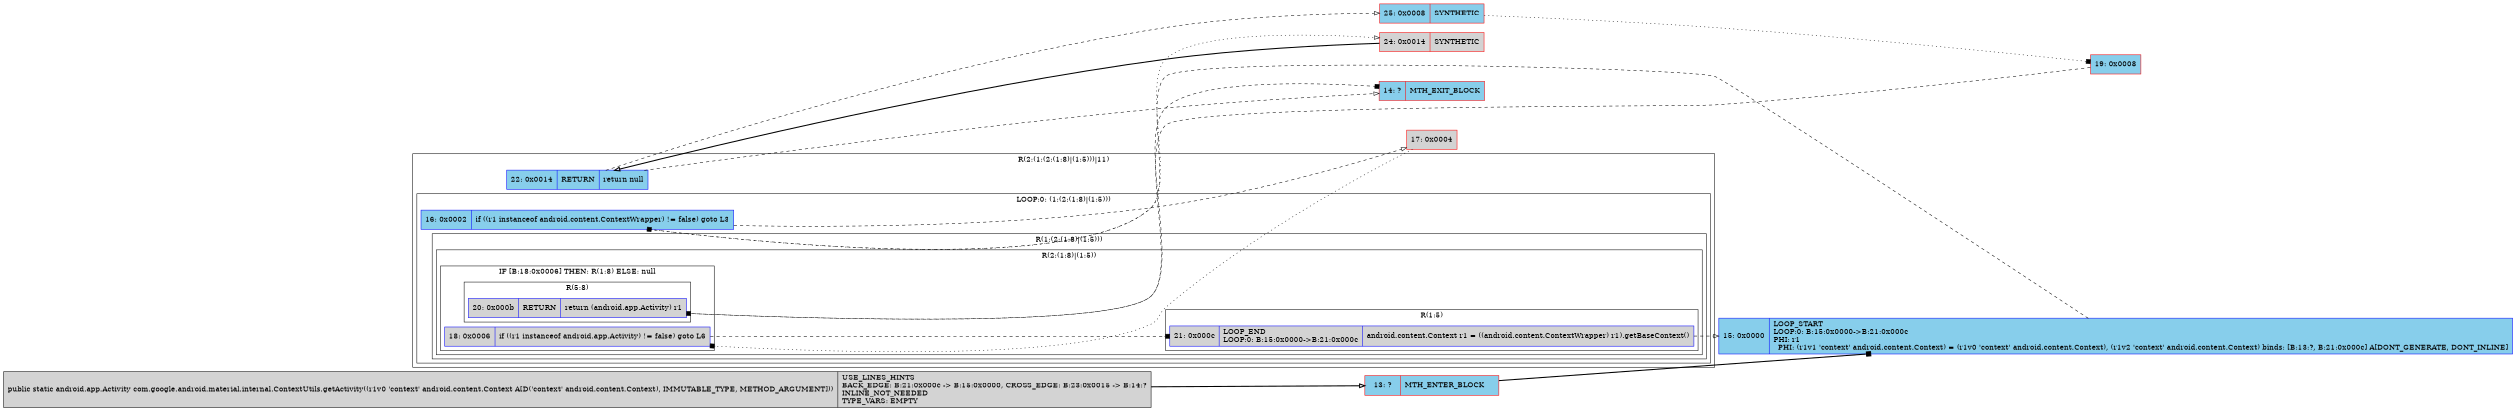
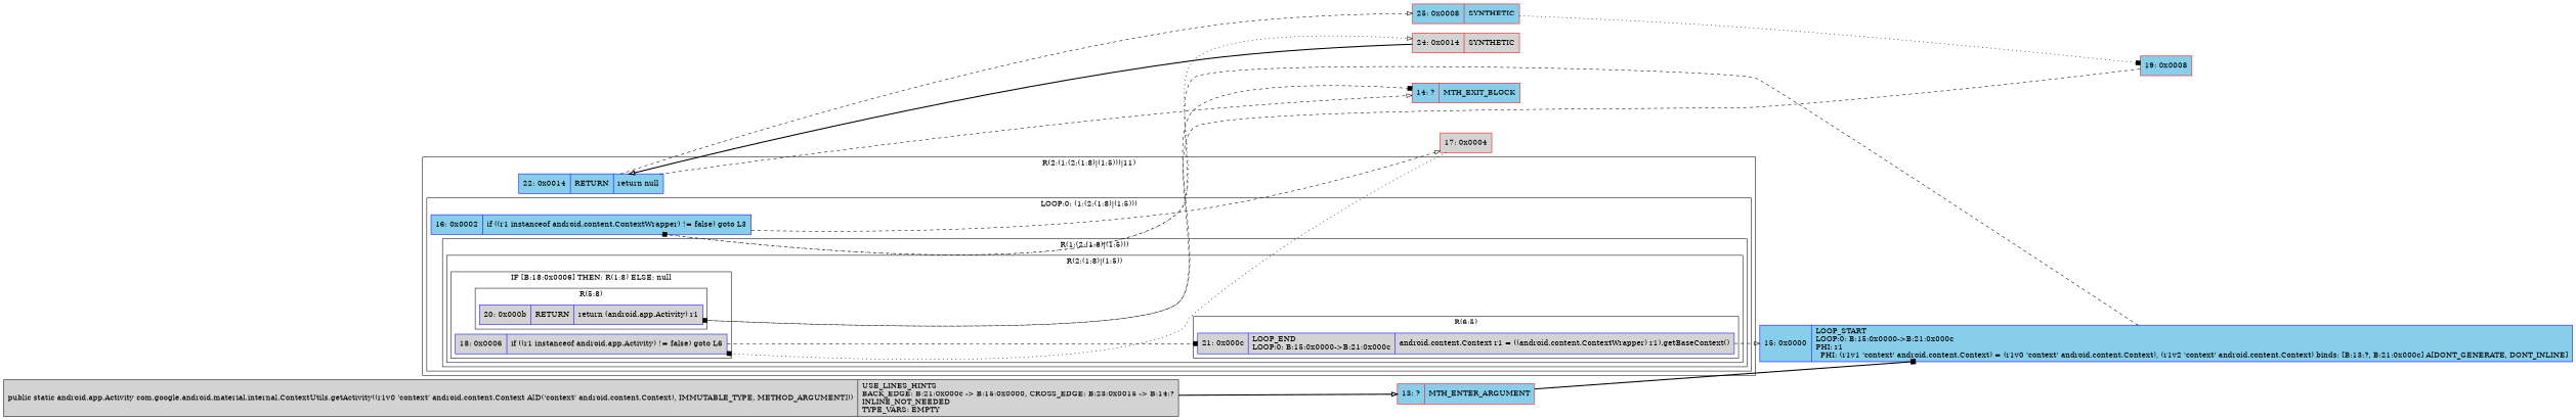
  digraph {
    rankdir=LR
    node [color=blue fillcolor=skyblue shape=record style=filled]
    edge [arrowhead=box style=dashed]
    n1 [fillcolor=lightgrey label="{20\:\ 0x000b|RETURN\l|return (android.app.Activity) r1\l}"]
    n2 [fillcolor=lightgrey label="{18\:\ 0x0006|if ((r1 instanceof android.app.Activity) != false) goto L6\l}"]
    n3 [fillcolor=lightgrey label="{21\:\ 0x000c|LOOP_END\lLOOP:0: B:15:0x0000\-\>B:21:0x000c\l|android.content.Context r1 = ((android.content.ContextWrapper) r1).getBaseContext()\l}"]
    n4 [label="{16\:\ 0x0002|if ((r1 instanceof android.content.ContextWrapper) != false) goto L3\l}"]
    n5 [label="{22\:\ 0x0014|RETURN\l|return null\l}"]
    n6 [color=red label="{14\:\ ?|MTH_EXIT_BLOCK\l}"]
    n7 [label="{15\:\ 0x0000|LOOP_START\lLOOP:0: B:15:0x0000\-\>B:21:0x000c\lPHI: r1 \l  PHI: (r1v1 'context' android.content.Context) = (r1v0 'context' android.content.Context), (r1v2 'context' android.content.Context) binds: [B:13:?, B:21:0x000c] A[DONT_GENERATE, DONT_INLINE]\l}"]
    n8 [color=red fillcolor=lightgrey label="{17\:\ 0x0004}"]
    n9 [color=red fillcolor=lightgrey label="{24\:\ 0x0014|SYNTHETIC\l}"]
    n10 [color=red label="{25\:\ 0x0008|SYNTHETIC\l}"]
    n11 [color=red label="{19\:\ 0x0008}"]
-   n12 [color=red label="{13\:\ ?|MTH_ENTER_BLOCK\l}"]
+   n12 [color=red label="{13\:\ ?|MTH_ENTER_ARGUMENT\l}"]
    n13 [fillcolor=lightgrey label="{public static android.app.Activity com.google.android.material.internal.ContextUtils.getActivity((r1v0 'context' android.content.Context A[D('context' android.content.Context), IMMUTABLE_TYPE, METHOD_ARGUMENT]))  | USE_LINES_HINTS\lBACK_EDGE: B:21:0x000c \-\> B:15:0x0000, CROSS_EDGE: B:23:0x0015 \-\> B:14:?\lINLINE_NOT_NEEDED\lTYPE_VARS: EMPTY\l}" color=""]
    subgraph cluster_1 {
      label="R(2:(1:(2:(1:8)|(1:5)))|11)"
      n5
      subgraph cluster_2 {
        label="LOOP:0: (1:(2:(1:8)|(1:5)))"
        n4
        subgraph cluster_3 {
          label="R(1:(2:(1:8)|(1:5)))"
          subgraph cluster_4 {
            label="R(2:(1:8)|(1:5))"
            subgraph cluster_5 {
              label="IF [B:18:0x0006] THEN: R(1:8) ELSE: null"
              n2
              subgraph cluster_6 {
                label="R(5:8)"
                n1
              }
            }
            subgraph cluster_7 {
-             label="R(1:5)"
+             label="R(6:5)"
              n3
            }
          }
        }
      }
    }
    n1 -> n6
    n2 -> n3
    n3 -> n7 [arrowhead=onormal]
    n4 -> n8 [arrowhead=onormal]
    n4 -> n9 [arrowhead=onormal style=dotted]
    n5 -> n6 [arrowhead=onormal]
    n5 -> n10 [arrowhead=onormal]
    n7 -> n4
    n8 -> n2 [style=dotted]
    n9 -> n5 [arrowhead=onormal style=bold]
    n10 -> n11 [style=dotted]
    n11 -> n1
    n12 -> n7 [style=bold]
    n13 -> n12 [arrowhead=onormal style=bold]
  }
